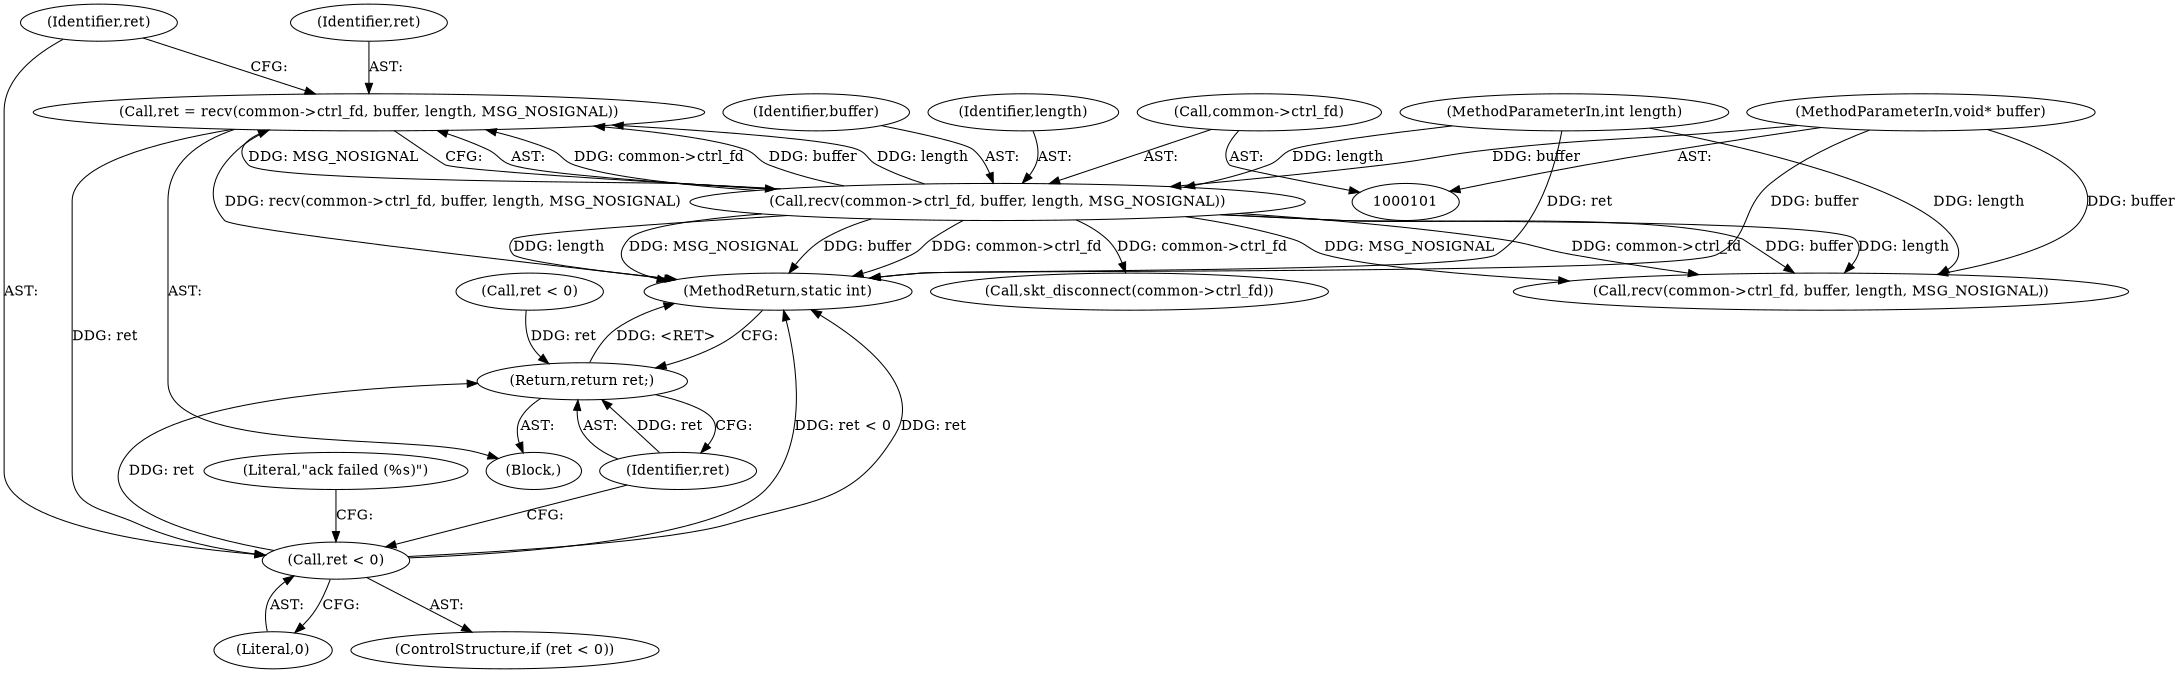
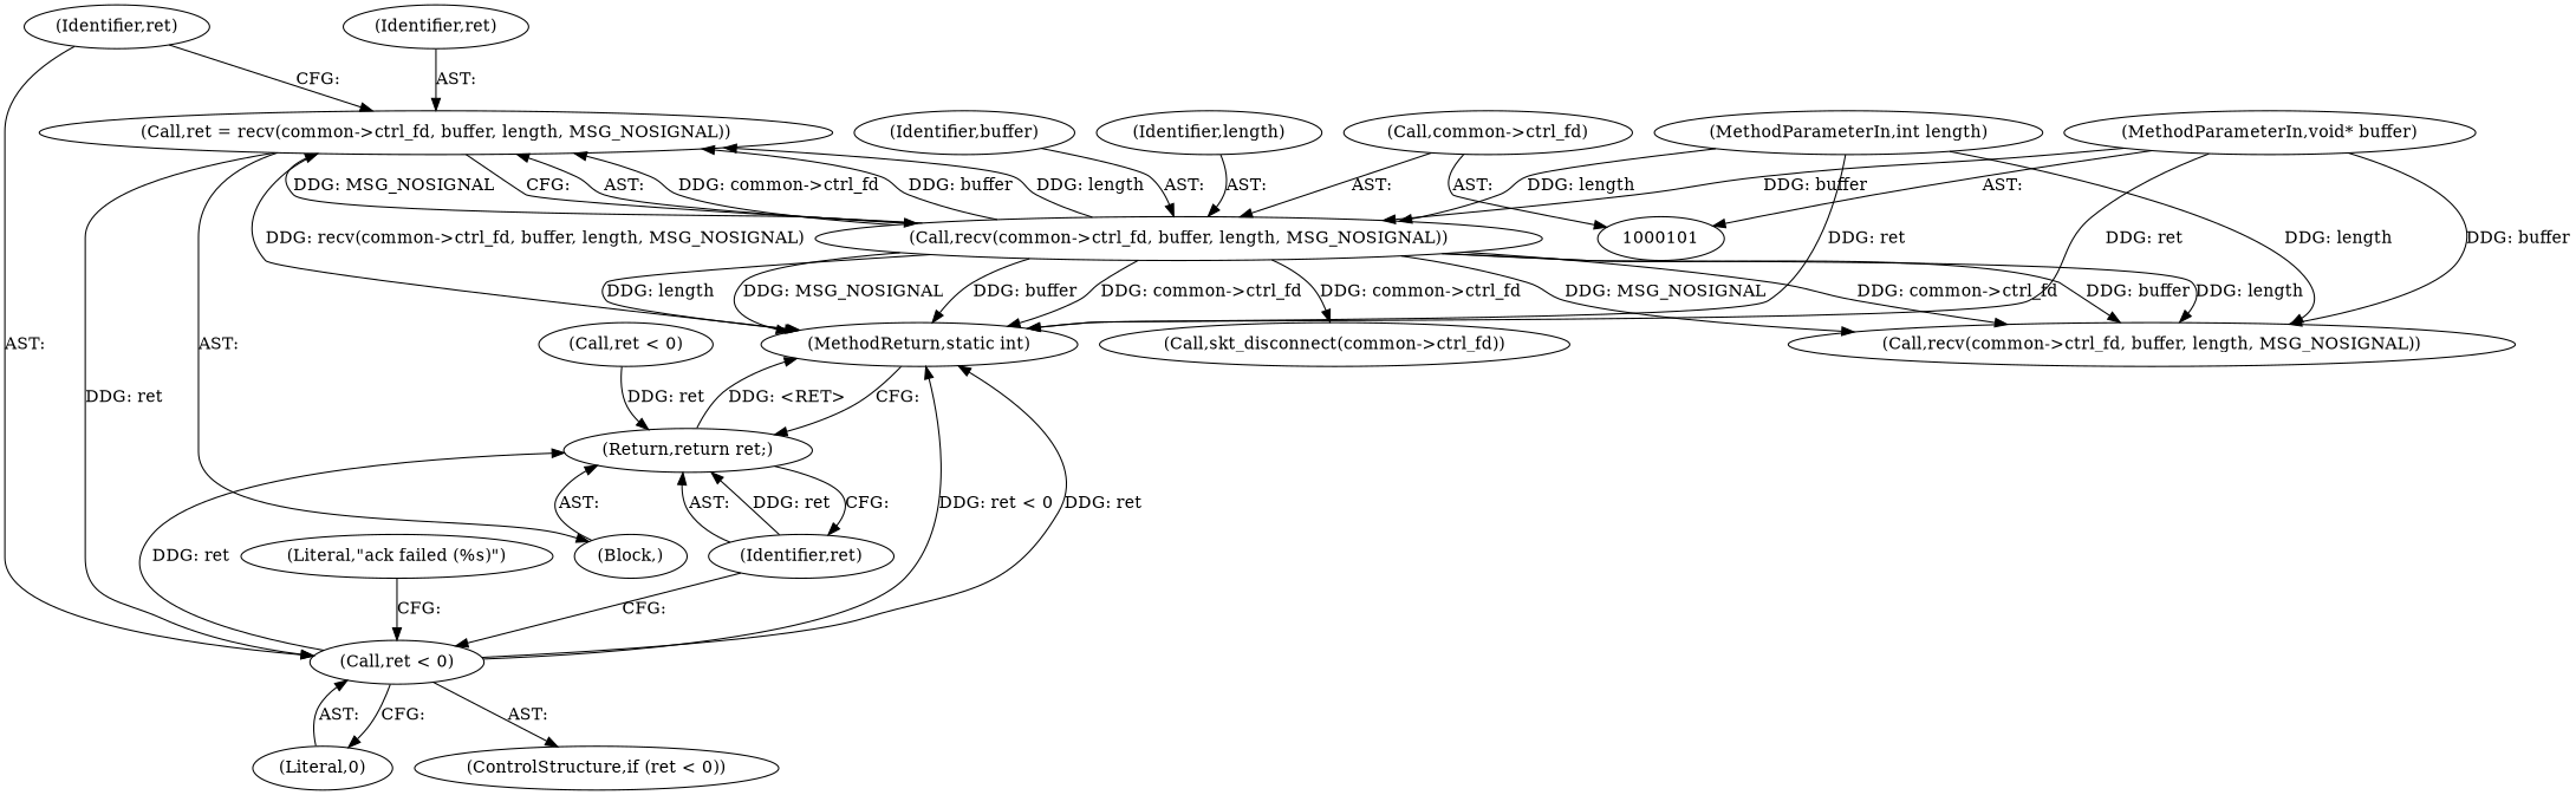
  digraph {
    n1 [label="(Call,ret = recv(common->ctrl_fd, buffer, length, MSG_NOSIGNAL))"]
    n2 [label="(Call,recv(common->ctrl_fd, buffer, length, MSG_NOSIGNAL))"]
    n3 [label="(Call,ret < 0)"]
    n4 [label="(MethodReturn,static int)"]
    n5 [label="(Block,)"]
    n6 [label="(Call,skt_disconnect(common->ctrl_fd))"]
    n7 [label="(Call,recv(common->ctrl_fd, buffer, length, MSG_NOSIGNAL))"]
    n8 [label="(Return,return ret;)"]
    n9 [label="(Literal,0)"]
    n10 [label="(ControlStructure,if (ret < 0))"]
    n11 [label="(MethodParameterIn,void* buffer)"]
    1000101
    n13 [label="(MethodParameterIn,int length)"]
    n14 [label="(Identifier,ret)"]
    n15 [label="(Literal,\"ack failed (%s)\")"]
    n16 [label="(Identifier,ret)"]
    n17 [label="(Call,ret < 0)"]
    n18 [label="(Call,common->ctrl_fd)"]
    n19 [label="(Identifier,buffer)"]
    n20 [label="(Identifier,length)"]
    n21 [label="(Identifier,ret)"]
    n1 -> n2 [label="CFG: "]
    n1 -> n3 [label="DDG: ret"]
    n1 -> n4 [label="DDG: recv(common->ctrl_fd, buffer, length, MSG_NOSIGNAL)"]
    n1 -> n5 [label="AST: "]
    n2 -> n1 [label="AST: "]
    n2 -> n1 [label="DDG: common->ctrl_fd"]
    n2 -> n1 [label="DDG: buffer"]
    n2 -> n1 [label="DDG: length"]
    n2 -> n1 [label="DDG: MSG_NOSIGNAL"]
    n2 -> n4 [label="DDG: length"]
    n2 -> n4 [label="DDG: MSG_NOSIGNAL"]
    n2 -> n4 [label="DDG: buffer"]
    n2 -> n4 [label="DDG: common->ctrl_fd"]
    n2 -> n6 [label="DDG: common->ctrl_fd"]
    n2 -> n7 [label="DDG: common->ctrl_fd"]
    n2 -> n7 [label="DDG: buffer"]
    n2 -> n7 [label="DDG: length"]
    n2 -> n7 [label="DDG: MSG_NOSIGNAL"]
    n3 -> n4 [label="DDG: ret < 0"]
    n3 -> n4 [label="DDG: ret"]
    n3 -> n8 [label="DDG: ret"]
    n3 -> n9 [label="CFG: "]
    n3 -> n10 [label="AST: "]
    n4 -> n8 [label="CFG: "]
    n8 -> n4 [label="DDG: <RET>"]
-   n8 -> n5 [label="AST: "]
+   n5 -> n8 [label="AST: "]
    n8 -> n14 [label="CFG: "]
    n9 -> n3 [label="AST: "]
    n11 -> n2 [label="DDG: buffer"]
-   n11 -> n4 [label="DDG: buffer"]
+   n11 -> n4 [label="DDG: ret"]
    n11 -> n7 [label="DDG: buffer"]
    n11 -> 1000101 [label="AST: "]
    n13 -> n2 [label="DDG: length"]
    n13 -> n4 [label="DDG: ret"]
    n13 -> n7 [label="DDG: length"]
    n14 -> n3 [label="CFG: "]
    n14 -> n8 [label="AST: "]
    n14 -> n8 [label="DDG: ret"]
    n15 -> n3 [label="CFG: "]
    n16 -> n1 [label="AST: "]
    n17 -> n8 [label="DDG: ret"]
    n18 -> n2 [label="AST: "]
    n18 -> 1000101 [label="AST: "]
    n19 -> n2 [label="AST: "]
    n20 -> n2 [label="AST: "]
    n21 -> n1 [label="CFG: "]
    n21 -> n3 [label="AST: "]
  }
